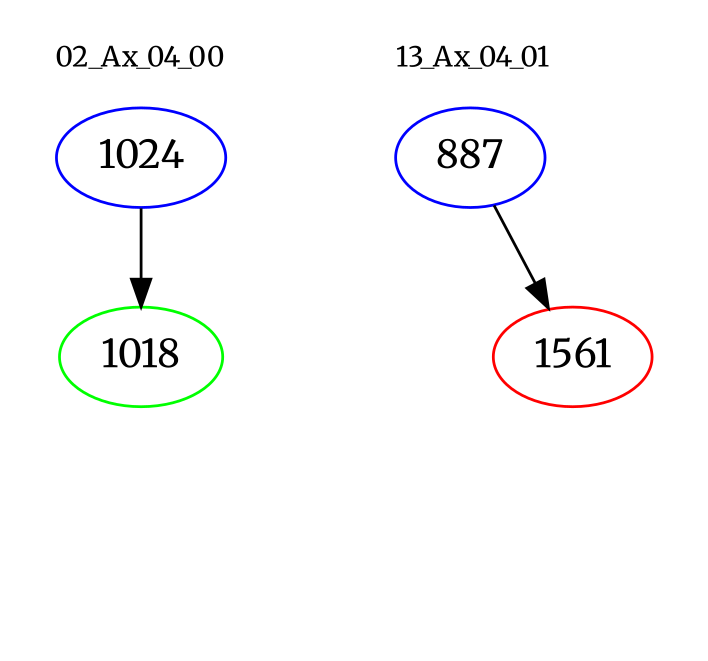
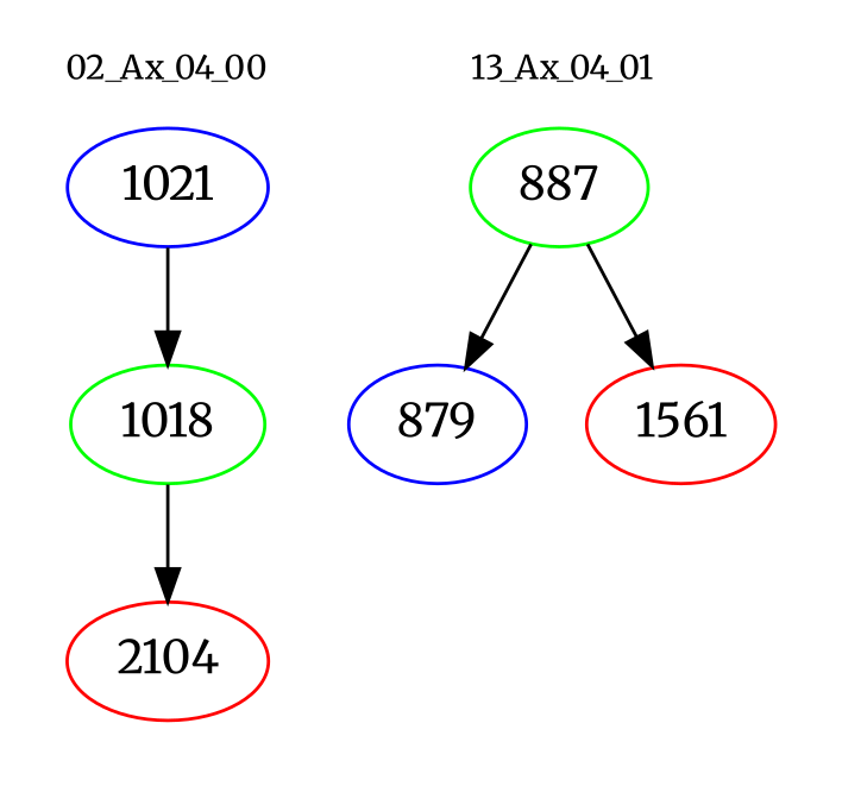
  digraph {
    fontname=Merriweather
    node [color=green fontname=Merriweather]
    edge [color=black fontname=Merriweather]
    n1 [label=1018]
-   n2 [color=blue label=1024]
-   n4 [color=blue label=887]
+   n2 [color=blue label=1021]
+   n3 [color=red label=2104]
+   n4 [label=887]
+   n5 [color=blue label=879]
    n6 [color=red label=1561]
    subgraph cluster_1 {
      color=white
      fontsize=10
      label="02_Ax_04_00"
      n1
      n2
+     n3
    }
    subgraph cluster_2 {
      color=white
      fontsize=10
      label="13_Ax_04_01"
      n4
+     n5
      n6
    }
+   n1 -> n3
    n2 -> n1
+   n4 -> n5
    n4 -> n6
  }
